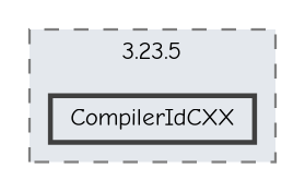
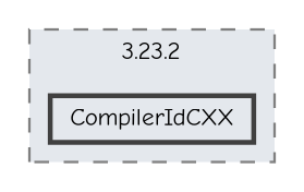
  digraph {
    compound=true
    fontname="Comic Neue"
    n1 [color=grey25 fillcolor="#e4e8ed" fontname="Comic Neue" fontsize=10 height=0.2 label=CompilerIdCXX shape=box style="filled,bold" width=0.4]
    subgraph cluster_1 {
      bgcolor="#e4e8ed"
      fontsize=10
-     label="3.23.5"
+     label="3.23.2"
      pencolor=grey50
      style="filled,dashed"
      n1
    }
  }
